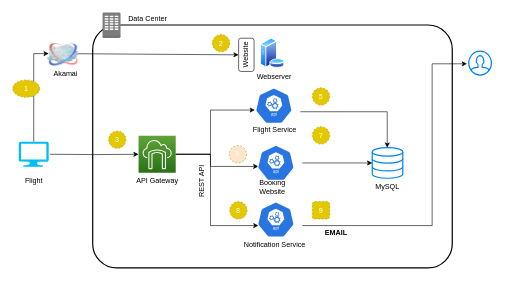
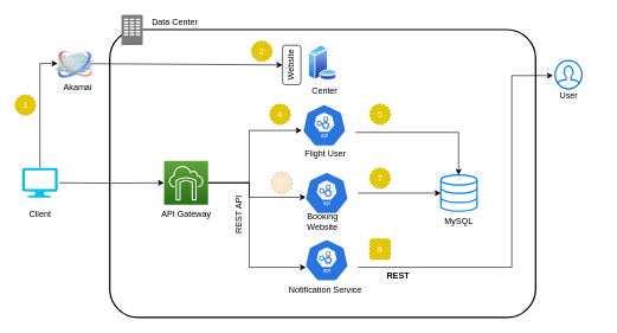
  <mxCell id="0" value="" />
  <mxCell id="1" parent="0" />
  <mxCell id="2" value="" style="rounded=1;arcSize=10;dashed=0;fillColor=none;gradientColor=none;strokeWidth=2;" vertex="1" parent="1"><mxGeometry x="153.44" y="41.25" width="600.12" height="405.5" as="geometry" /></mxCell>
  <mxCell id="3" style="edgeStyle=orthogonalEdgeStyle;rounded=0;orthogonalLoop=1;jettySize=auto;html=1;" parent="1" source="4" edge="1"><mxGeometry relative="1" as="geometry"><Array as="points"><mxPoint x="55" y="89" /></Array><mxPoint x="80" y="89" as="targetPoint" /></mxGeometry></mxCell>
  <mxCell id="4" value="" style="verticalLabelPosition=bottom;html=1;verticalAlign=top;align=center;strokeColor=none;fillColor=#00BEF2;shape=mxgraph.azure.computer;pointerEvents=1;" parent="1" vertex="1"><mxGeometry x="30" y="236" width="50" height="42" as="geometry" /></mxCell>
  <mxCell id="5" style="edgeStyle=orthogonalEdgeStyle;rounded=0;orthogonalLoop=1;jettySize=auto;html=1;" edge="1" parent="1" target="23"><mxGeometry relative="1" as="geometry"><mxPoint x="82" y="257" as="sourcePoint" /><mxPoint x="287.63" y="254" as="targetPoint" /></mxGeometry></mxCell>
- <mxCell id="6" value="Flight" style="text;html=1;resizable=0;autosize=1;align=center;verticalAlign=middle;points=[];fillColor=none;strokeColor=none;rounded=0;" parent="1" vertex="1"><mxGeometry x="30" y="291.5" width="50" height="20" as="geometry" /></mxCell>
+ <mxCell id="6" value="Client" style="text;html=1;resizable=0;autosize=1;align=center;verticalAlign=middle;points=[];fillColor=none;strokeColor=none;rounded=0;" parent="1" vertex="1"><mxGeometry x="30" y="291.5" width="50" height="20" as="geometry" /></mxCell>
  <mxCell id="7" value="Website" style="rounded=1;whiteSpace=wrap;html=1;rotation=-90;" parent="1" vertex="1"><mxGeometry x="382.13" y="78.13" width="55.5" height="25.75" as="geometry" /></mxCell>
  <mxCell id="8" value="Akamai" style="text;html=1;resizable=0;autosize=1;align=center;verticalAlign=middle;points=[];fillColor=none;strokeColor=none;rounded=0;" parent="1" vertex="1"><mxGeometry x="78" y="113" width="60" height="20" as="geometry" /></mxCell>
- <mxCell id="9" value="Webserver" style="text;html=1;resizable=0;autosize=1;align=center;verticalAlign=middle;points=[];fillColor=none;strokeColor=none;rounded=0;" parent="1" vertex="1"><mxGeometry x="420.81" y="117.5" width="70" height="20" as="geometry" /></mxCell>
+ <mxCell id="9" value="Center" style="text;html=1;resizable=0;autosize=1;align=center;verticalAlign=middle;points=[];fillColor=none;strokeColor=none;rounded=0;" parent="1" vertex="1"><mxGeometry x="420.81" y="117.5" width="70" height="20" as="geometry" /></mxCell>
  <mxCell id="10" value="" style="endArrow=classic;html=1;entryX=0.5;entryY=0;entryDx=0;entryDy=0;" parent="1" target="7" edge="1"><mxGeometry width="50" height="50" relative="1" as="geometry"><mxPoint x="128" y="89.164" as="sourcePoint" /><mxPoint x="436" y="256" as="targetPoint" /></mxGeometry></mxCell>
  <mxCell id="11" value="API Gateway" style="text;html=1;strokeColor=none;fillColor=none;align=center;verticalAlign=middle;whiteSpace=wrap;rounded=0;dashed=1;" parent="1" vertex="1"><mxGeometry x="215.5" y="291.5" width="91" height="20" as="geometry" /></mxCell>
- <mxCell id="12" value="EMAIL" style="text;html=1;strokeColor=none;fillColor=none;align=center;verticalAlign=middle;whiteSpace=wrap;rounded=0;dashed=1;fontStyle=1" parent="1" vertex="1"><mxGeometry x="540" y="378" width="40" height="20" as="geometry" /></mxCell>
+ <mxCell id="12" value="REST" style="text;html=1;strokeColor=none;fillColor=none;align=center;verticalAlign=middle;whiteSpace=wrap;rounded=0;dashed=1;fontStyle=1" parent="1" vertex="1"><mxGeometry x="540" y="378" width="40" height="20" as="geometry" /></mxCell>
  <mxCell id="13" value="REST API" style="text;html=1;strokeColor=none;fillColor=none;align=center;verticalAlign=middle;whiteSpace=wrap;rounded=0;dashed=1;rotation=-90;" parent="1" vertex="1"><mxGeometry x="290.31" y="291.5" width="91" height="20" as="geometry" /></mxCell>
- <mxCell id="14" value="1" style="ellipse;whiteSpace=wrap;html=1;aspect=fixed;dashed=1;fillColor=#e3c800;strokeColor=#B09500;fontColor=#ffffff;" parent="1" vertex="1"><mxGeometry x="20" y="133" width="45" height="29" as="geometry" /></mxCell>
+ <mxCell id="14" value="1" style="ellipse;whiteSpace=wrap;html=1;aspect=fixed;dashed=1;fillColor=#e3c800;strokeColor=#B09500;fontColor=#ffffff;" parent="1" vertex="1"><mxGeometry x="20" y="133" width="29" height="29" as="geometry" /></mxCell>
  <mxCell id="15" value="2" style="ellipse;whiteSpace=wrap;html=1;aspect=fixed;dashed=1;fillColor=#e3c800;strokeColor=#B09500;fontColor=#ffffff;" parent="1" vertex="1"><mxGeometry x="353.13" y="57" width="29" height="29" as="geometry" /></mxCell>
- <mxCell id="16" value="3" style="ellipse;whiteSpace=wrap;html=1;aspect=fixed;dashed=1;fillColor=#e3c800;strokeColor=#B09500;fontColor=#ffffff;" parent="1" vertex="1"><mxGeometry x="180" y="218" width="29" height="29" as="geometry" /></mxCell>
  <mxCell id="17" value="5" style="ellipse;whiteSpace=wrap;html=1;aspect=fixed;dashed=1;fillColor=#e3c800;strokeColor=#B09500;fontColor=#ffffff;" parent="1" vertex="1"><mxGeometry x="520" y="146" width="29" height="29" as="geometry" /></mxCell>
  <mxCell id="18" value="" style="html=1;verticalLabelPosition=bottom;align=center;labelBackgroundColor=#ffffff;verticalAlign=top;strokeWidth=2;strokeColor=#0080F0;shadow=0;dashed=0;shape=mxgraph.ios7.icons.user;" parent="1" vertex="1"><mxGeometry x="781.1" y="84.75" width="37.8" height="40" as="geometry" /></mxCell>
  <mxCell id="19" value="" style="html=1;verticalLabelPosition=bottom;align=center;labelBackgroundColor=#ffffff;verticalAlign=top;strokeWidth=2;strokeColor=#0080F0;shadow=0;dashed=0;shape=mxgraph.ios7.icons.data;" vertex="1" parent="1"><mxGeometry x="620" y="246" width="51" height="51" as="geometry" /></mxCell>
  <mxCell id="20" style="edgeStyle=orthogonalEdgeStyle;rounded=0;orthogonalLoop=1;jettySize=auto;html=1;entryX=0.141;entryY=0.62;entryDx=0;entryDy=0;entryPerimeter=0;" edge="1" parent="1" source="23" target="25"><mxGeometry relative="1" as="geometry"><Array as="points"><mxPoint x="350" y="257" /><mxPoint x="350" y="183" /></Array></mxGeometry></mxCell>
  <mxCell id="21" style="edgeStyle=orthogonalEdgeStyle;rounded=0;orthogonalLoop=1;jettySize=auto;html=1;entryX=0.15;entryY=0.635;entryDx=0;entryDy=0;entryPerimeter=0;" edge="1" parent="1" source="23"><mxGeometry relative="1" as="geometry"><mxPoint x="429.91" y="277.29" as="targetPoint" /><Array as="points"><mxPoint x="350" y="257" /><mxPoint x="350" y="277" /></Array></mxGeometry></mxCell>
  <mxCell id="22" style="edgeStyle=orthogonalEdgeStyle;rounded=0;orthogonalLoop=1;jettySize=auto;html=1;entryX=0.17;entryY=0.667;entryDx=0;entryDy=0;entryPerimeter=0;" edge="1" parent="1" source="23" target="36"><mxGeometry relative="1" as="geometry"><Array as="points"><mxPoint x="350" y="257" /><mxPoint x="350" y="376" /></Array></mxGeometry></mxCell>
  <mxCell id="23" value="" style="outlineConnect=0;fontColor=#232F3E;gradientColor=#60A337;gradientDirection=north;fillColor=#277116;strokeColor=#ffffff;dashed=0;verticalLabelPosition=bottom;verticalAlign=top;align=center;html=1;fontSize=12;fontStyle=0;aspect=fixed;shape=mxgraph.aws4.resourceIcon;resIcon=mxgraph.aws4.storage_gateway;" vertex="1" parent="1"><mxGeometry x="230" y="226" width="62" height="62" as="geometry" /></mxCell>
  <mxCell id="24" style="edgeStyle=orthogonalEdgeStyle;rounded=0;orthogonalLoop=1;jettySize=auto;html=1;" edge="1" parent="1" source="25" target="19"><mxGeometry relative="1" as="geometry"><Array as="points"><mxPoint x="645" y="186" /></Array></mxGeometry></mxCell>
  <mxCell id="25" value="" style="html=1;dashed=0;whitespace=wrap;fillColor=#2875E2;strokeColor=#ffffff;points=[[0.005,0.63,0],[0.1,0.2,0],[0.9,0.2,0],[0.5,0,0],[0.995,0.63,0],[0.72,0.99,0],[0.5,1,0],[0.28,0.99,0]];shape=mxgraph.kubernetes.icon;prIcon=api" vertex="1" parent="1"><mxGeometry x="411.62" y="146" width="88.38" height="60" as="geometry" /></mxCell>
- <mxCell id="26" value="Flight Service" style="text;html=1;strokeColor=none;fillColor=none;align=center;verticalAlign=middle;whiteSpace=wrap;rounded=0;dashed=1;" vertex="1" parent="1"><mxGeometry x="412.38" y="206" width="91" height="20" as="geometry" /></mxCell>
+ <mxCell id="26" value="Flight User" style="text;html=1;strokeColor=none;fillColor=none;align=center;verticalAlign=middle;whiteSpace=wrap;rounded=0;dashed=1;" vertex="1" parent="1"><mxGeometry x="412.38" y="206" width="91" height="20" as="geometry" /></mxCell>
  <mxCell id="27" value="Booking Website" style="text;html=1;strokeColor=none;fillColor=none;align=center;verticalAlign=middle;whiteSpace=wrap;rounded=0;dashed=1;" vertex="1" parent="1"><mxGeometry x="408" y="301.5" width="91" height="20" as="geometry" /></mxCell>
  <mxCell id="28" value="Notification Service" style="text;html=1;strokeColor=none;fillColor=none;align=center;verticalAlign=middle;whiteSpace=wrap;rounded=0;dashed=1;" vertex="1" parent="1"><mxGeometry x="402.5" y="398" width="109" height="20" as="geometry" /></mxCell>
  <mxCell id="29" value="MySQL" style="text;html=1;strokeColor=none;fillColor=none;align=center;verticalAlign=middle;whiteSpace=wrap;rounded=0;dashed=1;" vertex="1" parent="1"><mxGeometry x="600" y="301.5" width="91" height="20" as="geometry" /></mxCell>
+ <mxCell id="30" value="4" style="ellipse;whiteSpace=wrap;html=1;aspect=fixed;dashed=1;fillColor=#e3c800;strokeColor=#B09500;fontColor=#ffffff;" vertex="1" parent="1"><mxGeometry x="379" y="146" width="29" height="29" as="geometry" /></mxCell>
  <mxCell id="31" value="6" style="ellipse;whiteSpace=wrap;html=1;aspect=fixed;dashed=1;fillColor=#ffe6cc;strokeColor=#B09500;fontColor=#ffffff;" vertex="1" parent="1"><mxGeometry x="381.31" y="242.5" width="29" height="29" as="geometry" /></mxCell>
  <mxCell id="32" value="" style="dashed=0;html=1;shape=mxgraph.aws3.corporate_data_center;fillColor=#7D7C7C;gradientColor=none;dashed=0;" vertex="1" parent="1"><mxGeometry x="169.88" y="20.5" width="30" height="42" as="geometry" /></mxCell>
  <mxCell id="33" style="edgeStyle=orthogonalEdgeStyle;rounded=0;orthogonalLoop=1;jettySize=auto;html=1;" edge="1" parent="1" source="34" target="19"><mxGeometry relative="1" as="geometry" /></mxCell>
  <mxCell id="34" value="" style="html=1;dashed=0;whitespace=wrap;fillColor=#2875E2;strokeColor=#ffffff;points=[[0.005,0.63,0],[0.1,0.2,0],[0.9,0.2,0],[0.5,0,0],[0.995,0.63,0],[0.72,0.99,0],[0.5,1,0],[0.28,0.99,0]];shape=mxgraph.kubernetes.icon;prIcon=api" vertex="1" parent="1"><mxGeometry x="415" y="241.5" width="88.38" height="60" as="geometry" /></mxCell>
  <mxCell id="35" style="edgeStyle=orthogonalEdgeStyle;rounded=0;orthogonalLoop=1;jettySize=auto;html=1;entryX=-0.079;entryY=0.531;entryDx=0;entryDy=0;entryPerimeter=0;" edge="1" parent="1" source="36" target="18"><mxGeometry relative="1" as="geometry"><Array as="points"><mxPoint x="720" y="376" /><mxPoint x="720" y="106" /></Array></mxGeometry></mxCell>
  <mxCell id="36" value="" style="html=1;dashed=0;whitespace=wrap;fillColor=#2875E2;strokeColor=#ffffff;points=[[0.005,0.63,0],[0.1,0.2,0],[0.9,0.2,0],[0.5,0,0],[0.995,0.63,0],[0.72,0.99,0],[0.5,1,0],[0.28,0.99,0]];shape=mxgraph.kubernetes.icon;prIcon=api" vertex="1" parent="1"><mxGeometry x="415" y="336" width="88.38" height="60" as="geometry" /></mxCell>
+ <mxCell id="37" value="User" style="text;html=1;strokeColor=none;fillColor=none;align=center;verticalAlign=middle;whiteSpace=wrap;rounded=0;dashed=1;" vertex="1" parent="1"><mxGeometry x="754.5" y="124.75" width="91" height="20" as="geometry" /></mxCell>
  <mxCell id="38" value="Data Center" style="text;html=1;strokeColor=none;fillColor=none;align=center;verticalAlign=middle;whiteSpace=wrap;rounded=0;dashed=1;" vertex="1" parent="1"><mxGeometry x="199.88" y="20.5" width="91" height="20" as="geometry" /></mxCell>
  <mxCell id="39" value="" style="aspect=fixed;perimeter=ellipsePerimeter;html=1;align=center;shadow=0;dashed=0;spacingTop=3;image;image=img/lib/active_directory/database_server.svg;" vertex="1" parent="1"><mxGeometry x="433" y="63" width="41" height="50" as="geometry" /></mxCell>
- <mxCell id="40" value="7" style="ellipse;whiteSpace=wrap;html=1;aspect=fixed;dashed=1;fillColor=#e3c800;strokeColor=#B09500;fontColor=#ffffff;" vertex="1" parent="1"><mxGeometry x="520" y="211" width="29" height="29" as="geometry" /></mxCell>
- <mxCell id="41" value="8" style="ellipse;whiteSpace=wrap;html=1;aspect=fixed;dashed=1;fillColor=#e3c800;strokeColor=#B09500;fontColor=#ffffff;" vertex="1" parent="1"><mxGeometry x="382.13" y="336" width="29" height="29" as="geometry" /></mxCell>
+ <mxCell id="40" value="7" style="ellipse;whiteSpace=wrap;html=1;aspect=fixed;dashed=1;fillColor=#e3c800;strokeColor=#B09500;fontColor=#ffffff;" vertex="1" parent="1"><mxGeometry x="520" y="236" width="29" height="29" as="geometry" /></mxCell>
  <mxCell id="42" value="9" style="whiteSpace=wrap;html=1;aspect=fixed;dashed=1;fillColor=#e3c800;strokeColor=#B09500;fontColor=#ffffff;rounded=1;" vertex="1" parent="1"><mxGeometry x="520" y="336" width="29" height="29" as="geometry" /></mxCell>
  <mxCell id="43" value="" style="image;html=1;labelBackgroundColor=#ffffff;image=img/lib/clip_art/networking/Cloud_128x128.png" vertex="1" parent="1"><mxGeometry x="78" y="63.51" width="52" height="55" as="geometry" /></mxCell>
